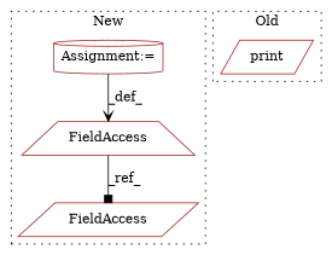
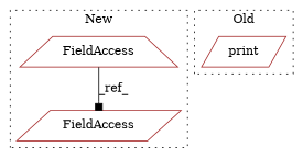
  digraph {
    node [a=22 color=brown l=5 shape=parallelogram]
    edge [color=black]
-   n1 [a=7 l=1 label="Assignment:=" s=121 shape=cylinder]
    n2 [label=FieldAccess s=116 shape=trapezium]
    n3 [label=FieldAccess s=325]
    n4 [a=32 l="6,1" label=print s="1098,1145"]
    subgraph cluster_1 {
      label=New
      style=dotted
-     n1
      n2
      n3
    }
    subgraph cluster_2 {
      label=Old
      style=dotted
      n4
    }
-   n1 -> n2 [arrowhead=vee label=_def_]
    n2 -> n3 [arrowhead=box label=_ref_]
  }
